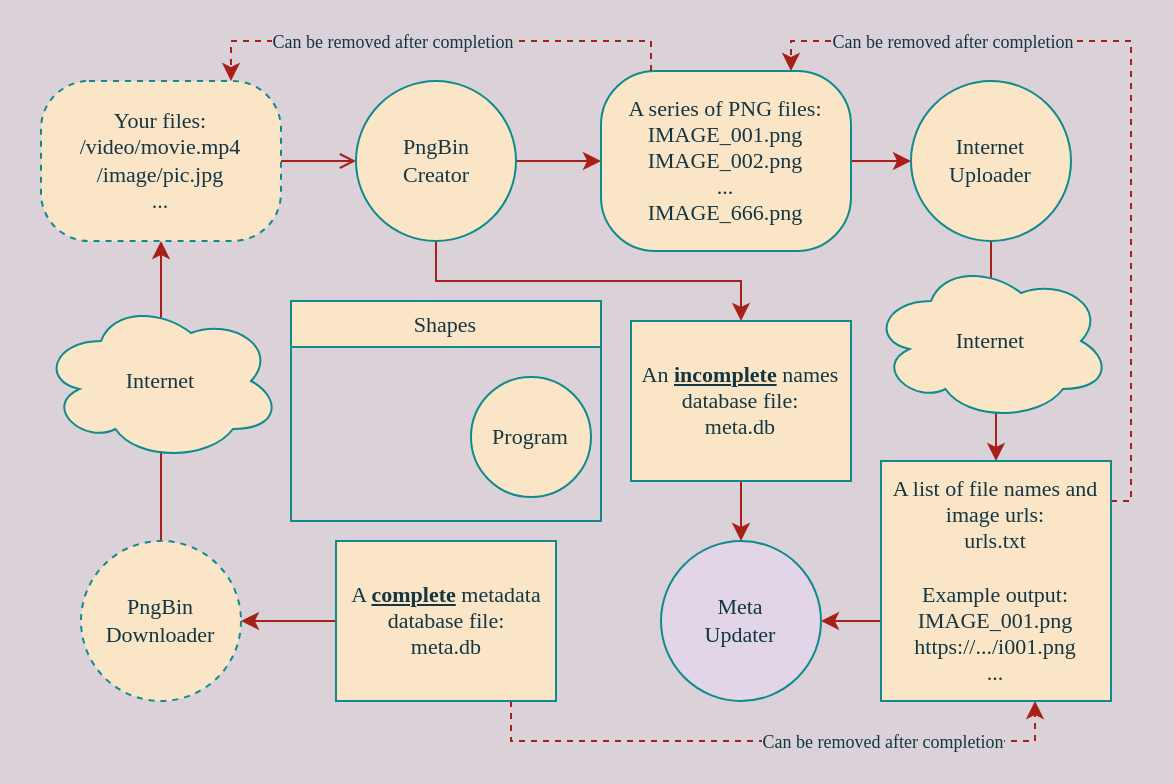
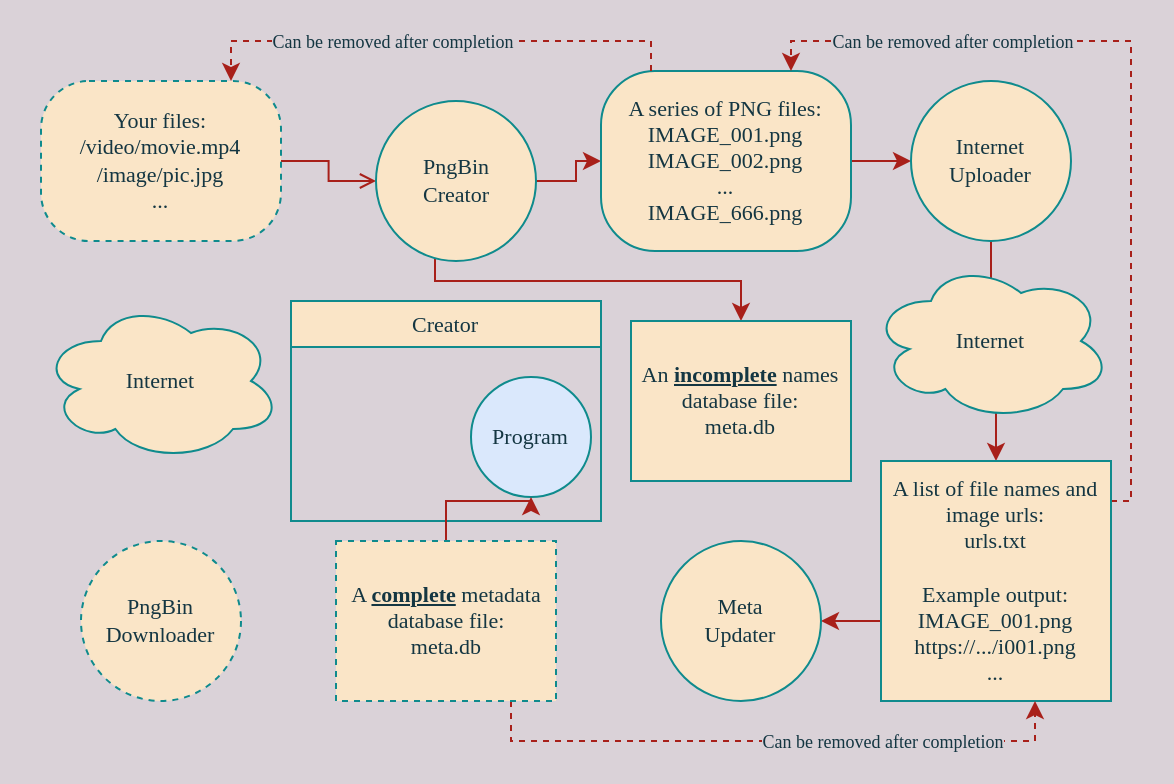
  <mxCell id="0" />
  <mxCell id="1" parent="0" />
  <mxCell id="2" style="edgeStyle=orthogonalEdgeStyle;rounded=0;orthogonalLoop=1;jettySize=auto;html=1;fontStyle=0;verticalAlign=middle;strokeColor=#A8201A;fontColor=#143642;fontFamily=Tahoma;fontSize=11;labelBackgroundColor=#DAD2D8;endArrow=open;" parent="1" source="3" target="7" edge="1"><mxGeometry relative="1" as="geometry"><mxPoint x="260" y="70" as="targetPoint" /></mxGeometry></mxCell>
  <mxCell id="3" value="&lt;div style=&quot;font-size: 11px;&quot;&gt;Your files:&lt;/div&gt;&lt;div style=&quot;font-size: 11px;&quot;&gt;/video/movie.mp4&lt;/div&gt;&lt;div style=&quot;font-size: 11px;&quot;&gt;/image/pic.jpg&lt;/div&gt;&lt;div style=&quot;font-size: 11px;&quot;&gt;...&lt;br style=&quot;font-size: 11px;&quot;&gt;&lt;/div&gt;" style="rounded=1;whiteSpace=wrap;html=1;fontStyle=0;verticalAlign=middle;fillColor=#FAE5C7;fontColor=#143642;fontFamily=Tahoma;fontSize=11;arcSize=30;strokeColor=#0F8B8D;dashed=1;" parent="1" vertex="1"><mxGeometry x="20" y="40" width="120" height="80" as="geometry" /></mxCell>
  <mxCell id="4" style="edgeStyle=orthogonalEdgeStyle;rounded=0;orthogonalLoop=1;jettySize=auto;html=1;fontStyle=0;verticalAlign=middle;strokeColor=#A8201A;fontColor=#143642;fontFamily=Tahoma;fontSize=11;labelBackgroundColor=#DAD2D8;" parent="1" edge="1"><mxGeometry relative="1" as="geometry"><mxPoint x="260" y="190" as="targetPoint" /><mxPoint x="260" y="190" as="sourcePoint" /></mxGeometry></mxCell>
  <mxCell id="5" style="edgeStyle=orthogonalEdgeStyle;rounded=0;orthogonalLoop=1;jettySize=auto;html=1;fontStyle=0;verticalAlign=middle;strokeColor=#A8201A;fontColor=#143642;fontFamily=Tahoma;fontSize=11;labelBackgroundColor=#DAD2D8;" parent="1" source="7" target="9" edge="1"><mxGeometry relative="1" as="geometry" /></mxCell>
  <mxCell id="6" style="edgeStyle=orthogonalEdgeStyle;rounded=0;orthogonalLoop=1;jettySize=auto;html=1;strokeColor=#A8201A;fontColor=#143642;fontFamily=Tahoma;fontStyle=0;fontSize=11;labelBackgroundColor=#DAD2D8;" parent="1" source="7" target="13" edge="1"><mxGeometry relative="1" as="geometry"><Array as="points"><mxPoint x="217" y="140" /><mxPoint x="370" y="140" /></Array></mxGeometry></mxCell>
- <mxCell id="7" value="&lt;div style=&quot;font-size: 11px;&quot;&gt;PngBin&lt;/div&gt;&lt;div style=&quot;font-size: 11px;&quot;&gt;Creator&lt;/div&gt;" style="ellipse;whiteSpace=wrap;html=1;aspect=fixed;fontStyle=0;verticalAlign=middle;fillColor=#FAE5C7;strokeColor=#0F8B8D;fontColor=#143642;fontFamily=Tahoma;fontSize=11;" parent="1" vertex="1"><mxGeometry x="177.5" y="40" width="80" height="80" as="geometry" /></mxCell>
+ <mxCell id="7" value="&lt;div style=&quot;font-size: 11px;&quot;&gt;PngBin&lt;/div&gt;&lt;div style=&quot;font-size: 11px;&quot;&gt;Creator&lt;/div&gt;" style="ellipse;whiteSpace=wrap;html=1;aspect=fixed;fontStyle=0;verticalAlign=middle;fillColor=#FAE5C7;strokeColor=#0F8B8D;fontColor=#143642;fontFamily=Tahoma;fontSize=11;" parent="1" vertex="1"><mxGeometry x="187.5" y="50" width="80" height="80" as="geometry" /></mxCell>
  <mxCell id="8" style="edgeStyle=orthogonalEdgeStyle;rounded=0;orthogonalLoop=1;jettySize=auto;html=1;fontStyle=0;verticalAlign=middle;strokeColor=#A8201A;fontColor=#143642;fontFamily=Tahoma;fontSize=11;labelBackgroundColor=#DAD2D8;" parent="1" source="9" target="11" edge="1"><mxGeometry relative="1" as="geometry"><mxPoint x="620" y="80" as="targetPoint" /></mxGeometry></mxCell>
  <mxCell id="9" value="&lt;div style=&quot;font-size: 11px;&quot;&gt;A series of PNG files:&lt;/div&gt;&lt;div style=&quot;font-size: 11px;&quot;&gt;IMAGE_001.png&lt;/div&gt;&lt;div style=&quot;font-size: 11px;&quot;&gt;IMAGE_002.png&lt;br style=&quot;font-size: 11px;&quot;&gt;&lt;/div&gt;&lt;div style=&quot;font-size: 11px;&quot;&gt;...&lt;/div&gt;&lt;div style=&quot;font-size: 11px;&quot;&gt;IMAGE_666.png&lt;br style=&quot;font-size: 11px;&quot;&gt;&lt;/div&gt;" style="rounded=1;whiteSpace=wrap;html=1;fontStyle=0;verticalAlign=middle;fillColor=#FAE5C7;fontColor=#143642;fontFamily=Tahoma;fontSize=11;arcSize=30;strokeColor=#0F8B8D;" parent="1" vertex="1"><mxGeometry x="300" y="35" width="125" height="90" as="geometry" /></mxCell>
  <mxCell id="10" style="edgeStyle=orthogonalEdgeStyle;rounded=0;orthogonalLoop=1;jettySize=auto;html=1;fontStyle=0;verticalAlign=middle;strokeColor=#A8201A;fontColor=#143642;fontFamily=Tahoma;fontSize=11;labelBackgroundColor=#DAD2D8;" parent="1" source="11" target="16" edge="1"><mxGeometry relative="1" as="geometry"><mxPoint x="640" y="160" as="targetPoint" /><Array as="points" /></mxGeometry></mxCell>
  <mxCell id="11" value="&lt;div style=&quot;font-size: 11px;&quot;&gt;Internet&lt;/div&gt;&lt;div style=&quot;font-size: 11px;&quot;&gt;Uploader&lt;/div&gt;" style="ellipse;whiteSpace=wrap;html=1;aspect=fixed;fontStyle=0;verticalAlign=middle;fillColor=#FAE5C7;strokeColor=#0F8B8D;fontColor=#143642;fontFamily=Tahoma;fontSize=11;" parent="1" vertex="1"><mxGeometry x="455" y="40" width="80" height="80" as="geometry" /></mxCell>
- <mxCell id="12" style="edgeStyle=orthogonalEdgeStyle;rounded=0;orthogonalLoop=1;jettySize=auto;html=1;strokeColor=#A8201A;fontColor=#143642;fontFamily=Tahoma;fontStyle=0;fontSize=11;labelBackgroundColor=#DAD2D8;" parent="1" source="13" target="17" edge="1"><mxGeometry relative="1" as="geometry" /></mxCell>
  <mxCell id="13" value="&lt;div style=&quot;font-size: 11px&quot;&gt;An &lt;b&gt;&lt;u style=&quot;font-size: 11px&quot;&gt;incomplete&lt;/u&gt;&lt;/b&gt; names database file:&lt;/div&gt;&lt;div style=&quot;font-size: 11px&quot;&gt; meta.db&lt;/div&gt;" style="rounded=0;whiteSpace=wrap;html=1;fontStyle=0;verticalAlign=middle;fillColor=#FAE5C7;fontColor=#143642;fontFamily=Tahoma;fontSize=11;strokeColor=#0F8B8D;" parent="1" vertex="1"><mxGeometry x="315" y="160" width="110" height="80" as="geometry" /></mxCell>
  <mxCell id="14" style="edgeStyle=orthogonalEdgeStyle;rounded=0;orthogonalLoop=1;jettySize=auto;html=1;dashed=1;fontStyle=0;verticalAlign=middle;strokeColor=#A8201A;fontColor=#143642;fontFamily=Tahoma;fontSize=11;labelBackgroundColor=#DAD2D8;" parent="1" source="16" target="9" edge="1"><mxGeometry relative="1" as="geometry"><mxPoint x="385" y="0" as="targetPoint" /><Array as="points"><mxPoint x="565" y="250" /><mxPoint x="565" y="20" /><mxPoint x="395" y="20" /></Array></mxGeometry></mxCell>
  <mxCell id="15" style="edgeStyle=orthogonalEdgeStyle;rounded=0;orthogonalLoop=1;jettySize=auto;html=1;strokeColor=#A8201A;fontColor=#143642;fontFamily=Tahoma;fontStyle=0;fontSize=11;labelBackgroundColor=#DAD2D8;" parent="1" source="16" target="17" edge="1"><mxGeometry relative="1" as="geometry"><Array as="points"><mxPoint x="435" y="310" /><mxPoint x="435" y="310" /></Array></mxGeometry></mxCell>
  <mxCell id="16" value="&lt;div style=&quot;font-size: 11px&quot;&gt;A list of file names and image urls:&lt;/div&gt;&lt;div style=&quot;font-size: 11px&quot;&gt;urls.txt&lt;/div&gt;&lt;div style=&quot;font-size: 11px&quot;&gt;&lt;br style=&quot;font-size: 11px&quot;&gt;&lt;/div&gt;&lt;div style=&quot;font-size: 11px&quot;&gt;Example output:&lt;/div&gt;&lt;div style=&quot;font-size: 11px&quot;&gt;IMAGE_001.png&lt;br style=&quot;font-size: 11px&quot;&gt;&lt;/div&gt;&lt;div style=&quot;font-size: 11px&quot;&gt;https://.../i001.png&lt;/div&gt;..." style="rounded=0;whiteSpace=wrap;html=1;fontStyle=0;verticalAlign=middle;fillColor=#FAE5C7;fontColor=#143642;fontFamily=Tahoma;fontSize=11;strokeColor=#0F8B8D;" parent="1" vertex="1"><mxGeometry x="440" y="230" width="115" height="120" as="geometry" /></mxCell>
- <mxCell id="17" value="&lt;div style=&quot;font-size: 11px;&quot;&gt;Meta&lt;br style=&quot;font-size: 11px;&quot;&gt;&lt;/div&gt;&lt;div style=&quot;font-size: 11px;&quot;&gt;Updater&lt;/div&gt;" style="ellipse;whiteSpace=wrap;html=1;aspect=fixed;fontStyle=0;verticalAlign=middle;strokeWidth=1;fillColor=#e1d5e7;strokeColor=#0F8B8D;fontColor=#143642;fontFamily=Tahoma;fontSize=11;" parent="1" vertex="1"><mxGeometry x="330" y="270" width="80" height="80" as="geometry" /></mxCell>
- <mxCell id="18" style="edgeStyle=orthogonalEdgeStyle;rounded=0;orthogonalLoop=1;jettySize=auto;html=1;fontStyle=0;verticalAlign=middle;strokeColor=#A8201A;fontColor=#143642;fontFamily=Tahoma;fontSize=11;labelBackgroundColor=#DAD2D8;" parent="1" source="19" target="3" edge="1"><mxGeometry relative="1" as="geometry" /></mxCell>
+ <mxCell id="17" value="&lt;div style=&quot;font-size: 11px;&quot;&gt;Meta&lt;br style=&quot;font-size: 11px;&quot;&gt;&lt;/div&gt;&lt;div style=&quot;font-size: 11px;&quot;&gt;Updater&lt;/div&gt;" style="ellipse;whiteSpace=wrap;html=1;aspect=fixed;fontStyle=0;verticalAlign=middle;strokeWidth=1;fillColor=#FAE5C7;strokeColor=#0F8B8D;fontColor=#143642;fontFamily=Tahoma;fontSize=11;" parent="1" vertex="1"><mxGeometry x="330" y="270" width="80" height="80" as="geometry" /></mxCell>
  <mxCell id="19" value="&lt;div style=&quot;font-size: 11px;&quot;&gt;PngBin&lt;/div&gt;&lt;div style=&quot;font-size: 11px;&quot;&gt;Downloader&lt;br style=&quot;font-size: 11px;&quot;&gt;&lt;/div&gt;" style="ellipse;whiteSpace=wrap;html=1;aspect=fixed;fontStyle=0;verticalAlign=middle;fillColor=#FAE5C7;strokeColor=#0F8B8D;fontColor=#143642;fontFamily=Tahoma;fontSize=11;dashed=1;" parent="1" vertex="1"><mxGeometry x="40" y="270" width="80" height="80" as="geometry" /></mxCell>
  <mxCell id="20" value="" style="endArrow=classic;html=1;bendable=1;edgeStyle=orthogonalEdgeStyle;rounded=0;dashed=1;fontStyle=0;verticalAlign=middle;strokeColor=#A8201A;fontColor=#143642;fontFamily=Tahoma;fontSize=11;labelBackgroundColor=#DAD2D8;" parent="1" source="9" target="3" edge="1"><mxGeometry width="50" height="50" relative="1" as="geometry"><mxPoint x="455" y="0" as="sourcePoint" /><mxPoint x="40" y="-40" as="targetPoint" /><Array as="points"><mxPoint x="325" y="20" /><mxPoint x="115" y="20" /></Array></mxGeometry></mxCell>
  <mxCell id="21" value="Can be removed after completion" style="edgeLabel;html=1;align=center;verticalAlign=middle;resizable=0;points=[];fontStyle=0;fontColor=#143642;fontSize=9;fontFamily=Tahoma;labelBackgroundColor=#DAD2D8;" parent="1" vertex="1" connectable="0"><mxGeometry x="195" y="20" as="geometry" /></mxCell>
  <mxCell id="22" value="&lt;div style=&quot;font-size: 11px;&quot;&gt;Internet&lt;/div&gt;" style="ellipse;shape=cloud;whiteSpace=wrap;html=1;fontStyle=0;verticalAlign=middle;fillColor=#FAE5C7;strokeColor=#0F8B8D;fontColor=#143642;fontFamily=Tahoma;fontSize=11;" parent="1" vertex="1"><mxGeometry x="20" y="150" width="120" height="80" as="geometry" /></mxCell>
  <mxCell id="23" value="&lt;div style=&quot;font-size: 11px;&quot;&gt;Internet&lt;/div&gt;" style="ellipse;shape=cloud;whiteSpace=wrap;html=1;fontStyle=0;verticalAlign=middle;fillColor=#FAE5C7;strokeColor=#0F8B8D;fontColor=#143642;fontFamily=Tahoma;fontSize=11;" parent="1" vertex="1"><mxGeometry x="435" y="130" width="120" height="80" as="geometry" /></mxCell>
  <mxCell id="24" value="Can be removed after completion" style="edgeLabel;html=1;align=center;verticalAlign=middle;resizable=0;points=[];fontStyle=0;fontColor=#143642;fontSize=9;horizontal=1;fontFamily=Tahoma;labelBackgroundColor=#DAD2D8;" parent="1" vertex="1" connectable="0"><mxGeometry x="475" y="20" as="geometry" /></mxCell>
- <mxCell id="25" value="Shapes" style="swimlane;strokeWidth=1;fontStyle=0;fillColor=#FAE5C7;strokeColor=#0F8B8D;fontColor=#143642;fontFamily=Tahoma;fontSize=11;" parent="1" vertex="1"><mxGeometry x="145" y="150" width="155" height="110" as="geometry"><mxRectangle x="225" y="410" width="80" height="23" as="alternateBounds" /></mxGeometry></mxCell>
- <mxCell id="26" value="&lt;div style=&quot;font-size: 11px;&quot;&gt;Program&lt;/div&gt;" style="ellipse;whiteSpace=wrap;html=1;aspect=fixed;strokeWidth=1;fontStyle=0;fillColor=#FAE5C7;strokeColor=#0F8B8D;fontColor=#143642;fontFamily=Tahoma;fontSize=11;" parent="25" vertex="1"><mxGeometry x="90" y="38" width="60" height="60" as="geometry" /></mxCell>
- <mxCell id="27" style="edgeStyle=orthogonalEdgeStyle;rounded=0;orthogonalLoop=1;jettySize=auto;html=1;strokeColor=#A8201A;fontColor=#143642;fontFamily=Tahoma;fontStyle=0;fontSize=11;labelBackgroundColor=#DAD2D8;" parent="1" source="29" target="19" edge="1"><mxGeometry relative="1" as="geometry" /></mxCell>
+ <mxCell id="25" value="Creator" style="swimlane;strokeWidth=1;fontStyle=0;fillColor=#FAE5C7;strokeColor=#0F8B8D;fontColor=#143642;fontFamily=Tahoma;fontSize=11;" parent="1" vertex="1"><mxGeometry x="145" y="150" width="155" height="110" as="geometry"><mxRectangle x="225" y="410" width="80" height="23" as="alternateBounds" /></mxGeometry></mxCell>
+ <mxCell id="26" value="&lt;div style=&quot;font-size: 11px;&quot;&gt;Program&lt;/div&gt;" style="ellipse;whiteSpace=wrap;html=1;aspect=fixed;strokeWidth=1;fontStyle=0;fillColor=#dae8fc;strokeColor=#0F8B8D;fontColor=#143642;fontFamily=Tahoma;fontSize=11;" parent="25" vertex="1"><mxGeometry x="90" y="38" width="60" height="60" as="geometry" /></mxCell>
+ <mxCell id="27" style="edgeStyle=orthogonalEdgeStyle;rounded=0;orthogonalLoop=1;jettySize=auto;html=1;strokeColor=#A8201A;fontColor=#143642;fontFamily=Tahoma;fontStyle=0;fontSize=11;labelBackgroundColor=#DAD2D8;" parent="1" source="29" target="26" edge="1"><mxGeometry relative="1" as="geometry" /></mxCell>
  <mxCell id="28" style="edgeStyle=orthogonalEdgeStyle;rounded=0;orthogonalLoop=1;jettySize=auto;html=1;strokeColor=#A8201A;fontColor=#143642;dashed=1;fontFamily=Tahoma;fontStyle=0;fontSize=11;labelBackgroundColor=#DAD2D8;" parent="1" source="29" target="16" edge="1"><mxGeometry relative="1" as="geometry"><mxPoint x="525" y="390" as="targetPoint" /><Array as="points"><mxPoint x="255" y="370" /><mxPoint x="517" y="370" /></Array></mxGeometry></mxCell>
- <mxCell id="29" value="&lt;div style=&quot;font-size: 11px&quot;&gt;A &lt;b&gt;&lt;u style=&quot;font-size: 11px&quot;&gt;complete&lt;/u&gt;&lt;/b&gt; metadata database file:&lt;/div&gt;&lt;div style=&quot;font-size: 11px&quot;&gt; meta.db&lt;/div&gt;" style="rounded=0;whiteSpace=wrap;html=1;fontStyle=0;verticalAlign=middle;fillColor=#FAE5C7;fontColor=#143642;fontFamily=Tahoma;fontSize=11;strokeColor=#0F8B8D;" parent="1" vertex="1"><mxGeometry x="167.5" y="270" width="110" height="80" as="geometry" /></mxCell>
+ <mxCell id="29" value="&lt;div style=&quot;font-size: 11px&quot;&gt;A &lt;b&gt;&lt;u style=&quot;font-size: 11px&quot;&gt;complete&lt;/u&gt;&lt;/b&gt; metadata database file:&lt;/div&gt;&lt;div style=&quot;font-size: 11px&quot;&gt; meta.db&lt;/div&gt;" style="rounded=0;whiteSpace=wrap;html=1;fontStyle=0;verticalAlign=middle;fillColor=#FAE5C7;fontColor=#143642;fontFamily=Tahoma;fontSize=11;strokeColor=#0F8B8D;dashed=1;" parent="1" vertex="1"><mxGeometry x="167.5" y="270" width="110" height="80" as="geometry" /></mxCell>
  <mxCell id="30" value="Can be removed after completion" style="edgeLabel;html=1;align=center;verticalAlign=middle;resizable=0;points=[];fontStyle=0;fontColor=#143642;fontSize=9;fontFamily=Tahoma;labelBackgroundColor=#DAD2D8;" parent="1" vertex="1" connectable="0"><mxGeometry x="440" y="370" as="geometry" /></mxCell>
